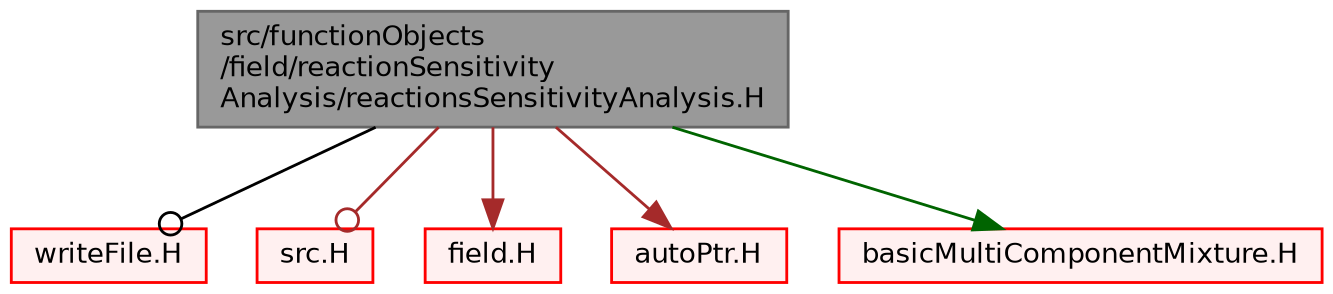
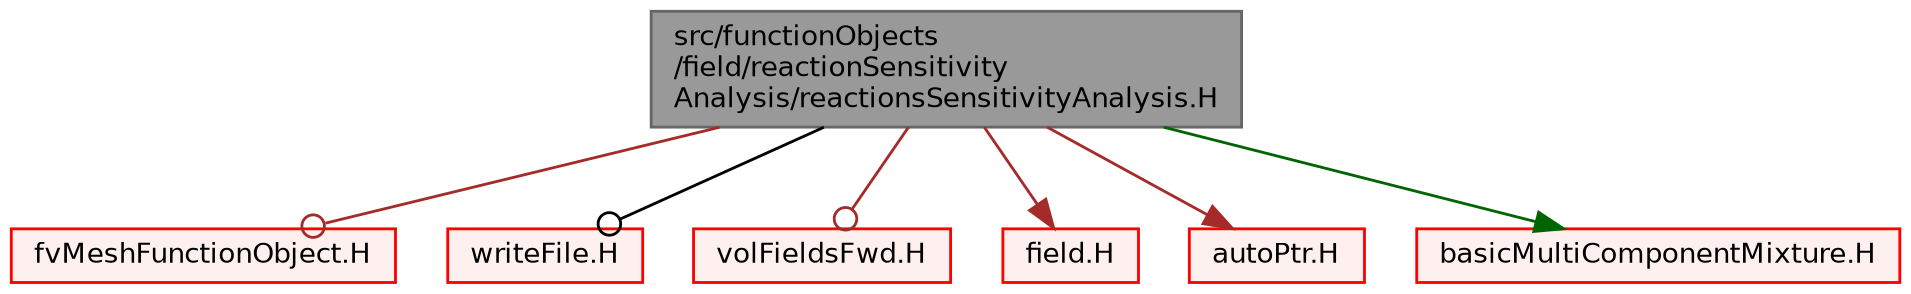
  digraph {
    node [color=red fillcolor="#FFF0F0" fontname=Helvetica fontsize=10 shape=box style=filled]
    edge [arrowhead=odot color=brown fontname=Helvetica fontsize=10 labelfontname=Helvetica labelfontsize=10 style=solid]
    n1 [color=gray40 fillcolor=grey60 fontcolor=black height=0.2 label="src/functionObjects\l/field/reactionSensitivity\lAnalysis/reactionsSensitivityAnalysis.H" width=0.4]
+   n2 [height=0.2 label="fvMeshFunctionObject.H" width=0.4]
    n3 [height=0.2 label="writeFile.H" width=0.4]
-   n4 [height=0.2 label="src.H" width=0.4]
+   n4 [height=0.2 label="volFieldsFwd.H" width=0.4]
    n5 [height=0.2 label="field.H" width=0.4]
    n6 [height=0.2 label="autoPtr.H" width=0.4]
    n7 [height=0.2 label="basicMultiComponentMixture.H" width=0.4]
+   n1 -> n2
    n1 -> n3 [color=black]
    n1 -> n4
    n1 -> n5 [arrowhead=normal]
    n1 -> n6 [arrowhead=normal]
    n1 -> n7 [arrowhead=normal color=darkgreen]
  }
